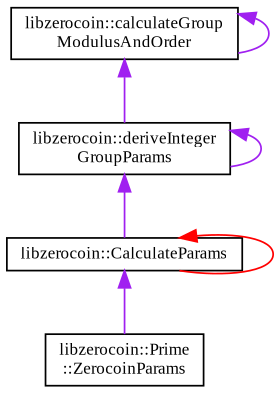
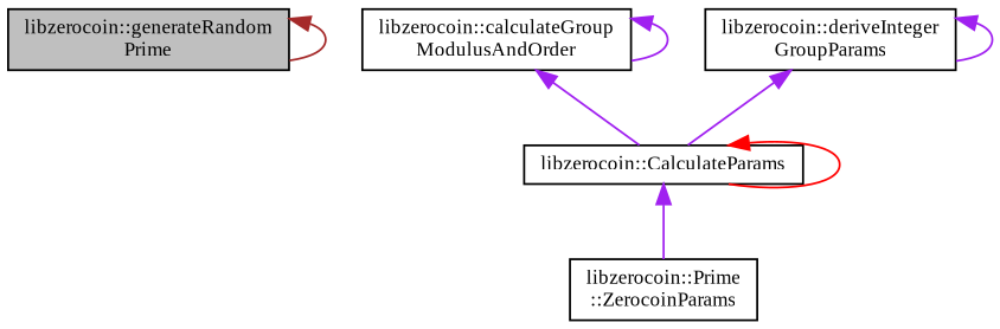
  digraph {
    fontname="Liberation Serif"
    rankdir=TB
    node [color=black fillcolor=white fontname="Liberation Serif" fontsize=10 shape=record style=filled]
    edge [color=purple dir=back fontname="Liberation Serif" fontsize=10 labelfontname=Helvetica labelfontsize=10 style=solid]
+   n1 [fillcolor=grey75 fontcolor=black height=0.2 label="libzerocoin::generateRandom\lPrime" width=0.4]
    n2 [height=0.2 label="libzerocoin::calculateGroup\lModulusAndOrder" width=0.4]
    n3 [height=0.2 label="libzerocoin::deriveInteger\lGroupParams" width=0.4]
    n4 [height=0.2 label="libzerocoin::CalculateParams" width=0.4]
    n5 [height=0.2 label="libzerocoin::Prime\l::ZerocoinParams" width=0.4]
+   n1 -> n1 [color=brown]
    n2 -> n2
-   n2 -> n3
+   n2 -> n4
    n3 -> n3
    n3 -> n4
    n4 -> n4 [color=red]
    n4 -> n5
  }
